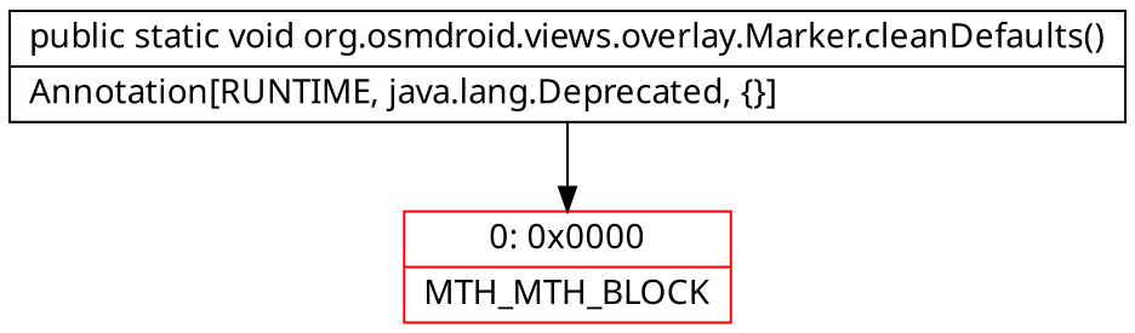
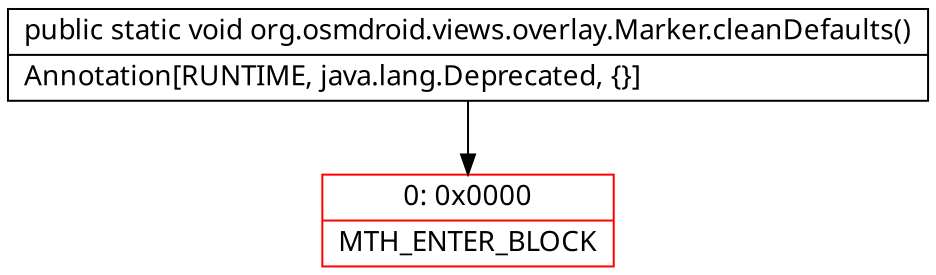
  digraph {
    fontname="Noto Sans"
    node [shape=record fontname="Noto Sans"]
-   n1 [color=red label="{0\:\ 0x0000|MTH_MTH_BLOCK\l}"]
+   n1 [color=red label="{0\:\ 0x0000|MTH_ENTER_BLOCK\l}"]
    n2 [label="{public static void org.osmdroid.views.overlay.Marker.cleanDefaults()  | Annotation[RUNTIME, java.lang.Deprecated, \{\}]\l}"]
    subgraph cluster_1 {
      label="R(0)"
    }
    n2 -> n1 [fontname="Noto Sans"]
  }
